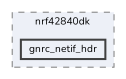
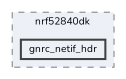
  digraph {
    compound=true
    fontname=Nunito
    n1 [color=grey25 fillcolor="#edf0f7" fontname=Nunito fontsize=10 height=0.2 label=gnrc_netif_hdr shape=box style="filled,bold" width=0.4]
    subgraph cluster_1 {
      bgcolor="#edf0f7"
      fontsize=10
-     label=nrf42840dk
+     label=nrf52840dk
      pencolor=grey50
      style="filled,dashed"
      n1
    }
  }
